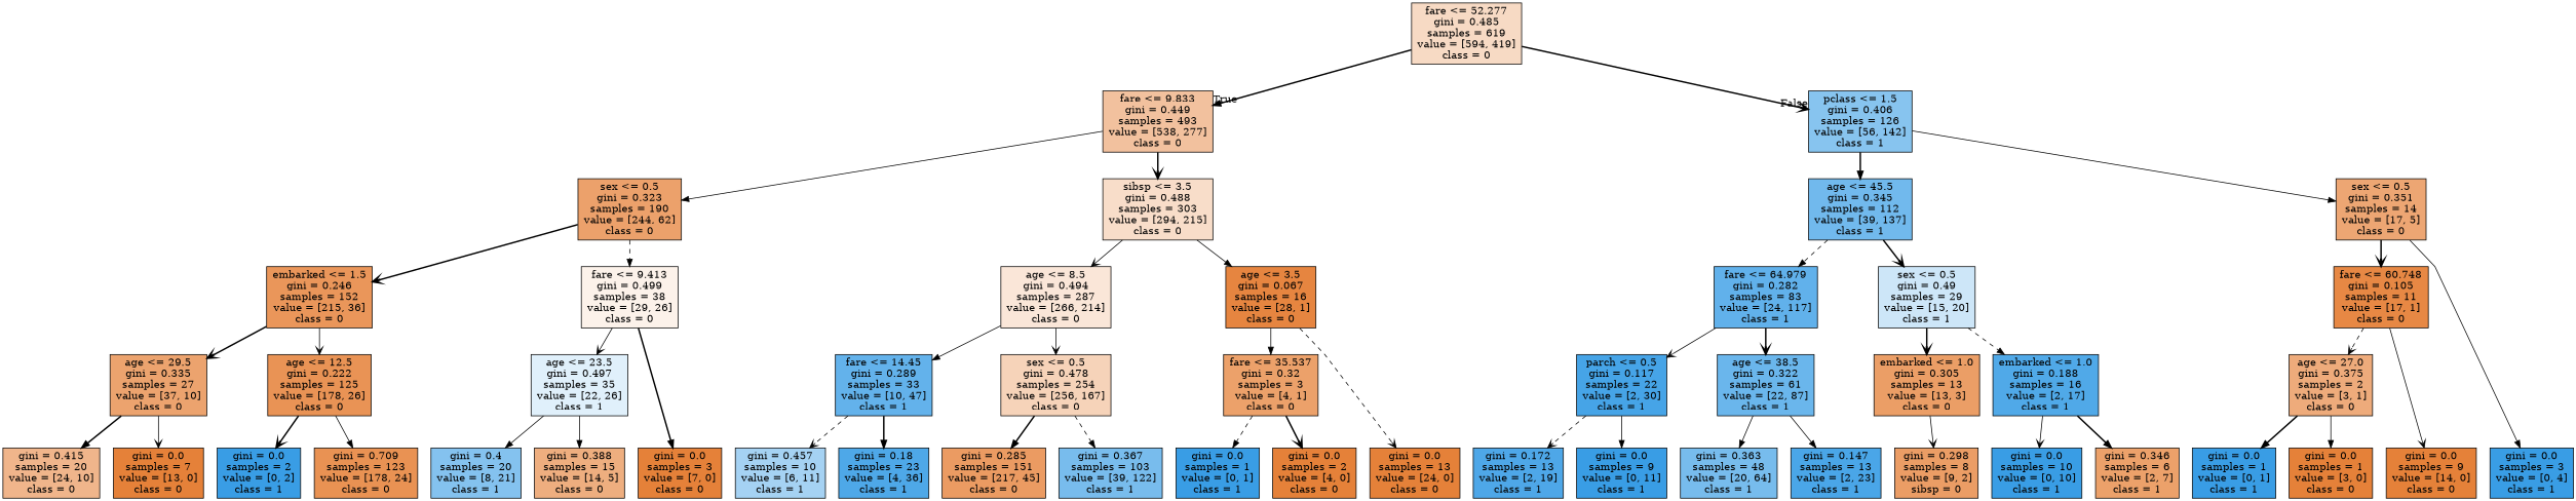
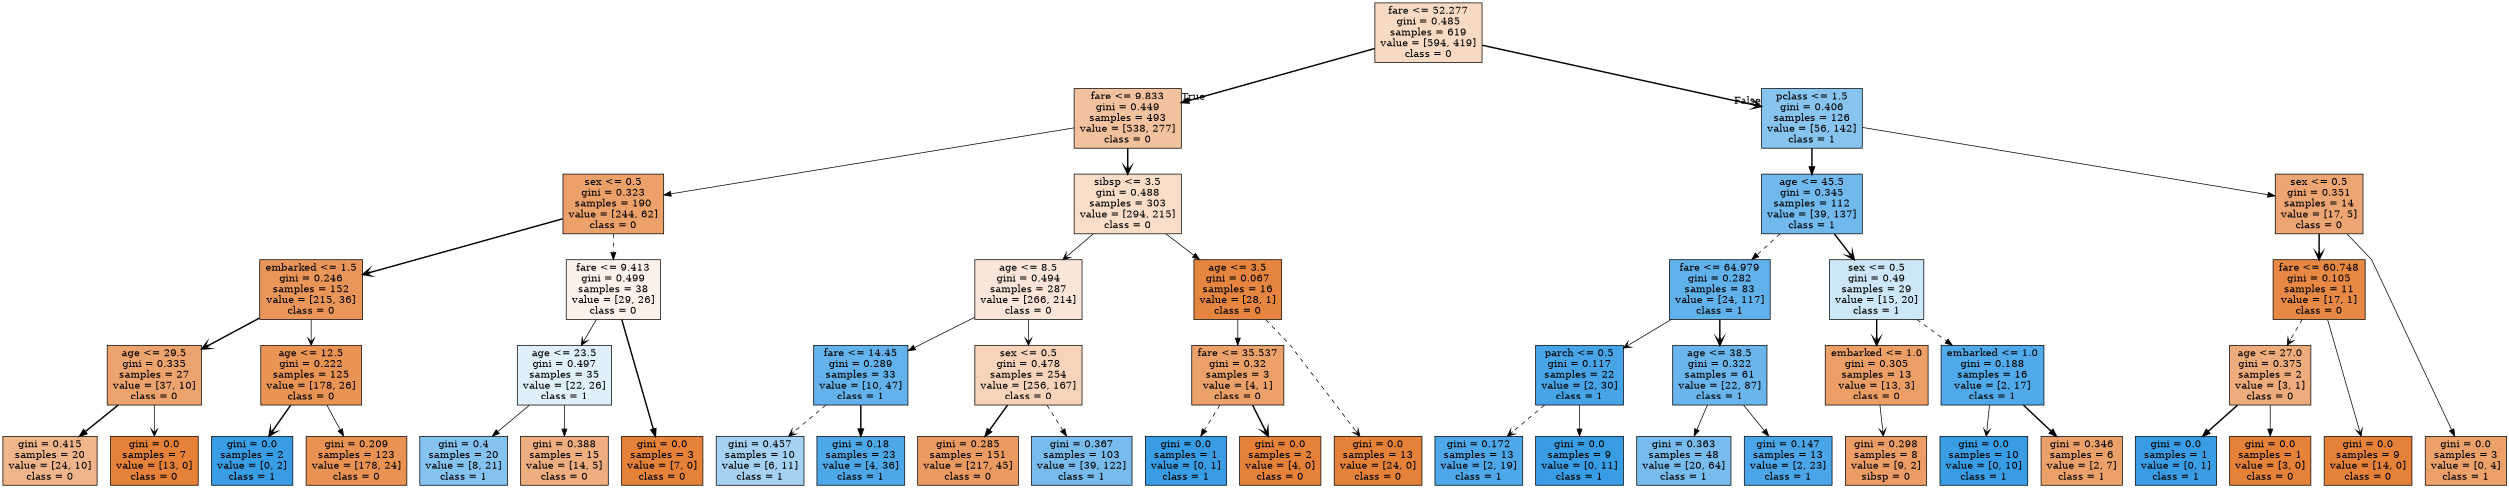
  digraph {
    ranksep=equally
    splines=polyline
    node [color=black fillcolor="#e58139ff" shape=box style=filled]
    edge [arrowhead=normal style=solid]
    n1 [fillcolor="#e581394b" label="fare <= 52.277\ngini = 0.485\nsamples = 619\nvalue = [594, 419]\nclass = 0"]
    n2 [fillcolor="#e581397c" label="fare <= 9.833\ngini = 0.449\nsamples = 493\nvalue = [538, 277]\nclass = 0"]
    n3 [fillcolor="#399de59a" label="pclass <= 1.5\ngini = 0.406\nsamples = 126\nvalue = [56, 142]\nclass = 1"]
    n4 [fillcolor="#e58139be" label="sex <= 0.5\ngini = 0.323\nsamples = 190\nvalue = [244, 62]\nclass = 0"]
    n5 [fillcolor="#e5813945" label="sibsp <= 3.5\ngini = 0.488\nsamples = 303\nvalue = [294, 215]\nclass = 0"]
    n6 [fillcolor="#399de5b6" label="age <= 45.5\ngini = 0.345\nsamples = 112\nvalue = [39, 137]\nclass = 1"]
    n7 [fillcolor="#e58139b4" label="sex <= 0.5\ngini = 0.351\nsamples = 14\nvalue = [17, 5]\nclass = 0"]
    n8 [fillcolor="#e58139d4" label="embarked <= 1.5\ngini = 0.246\nsamples = 152\nvalue = [215, 36]\nclass = 0"]
    n9 [fillcolor="#e581391a" label="fare <= 9.413\ngini = 0.499\nsamples = 38\nvalue = [29, 26]\nclass = 0"]
    n10 [fillcolor="#e5813932" label="age <= 8.5\ngini = 0.494\nsamples = 287\nvalue = [266, 214]\nclass = 0"]
    n11 [fillcolor="#e58139f6" label="age <= 3.5\ngini = 0.067\nsamples = 16\nvalue = [28, 1]\nclass = 0"]
    n12 [fillcolor="#399de5cb" label="fare <= 64.979\ngini = 0.282\nsamples = 83\nvalue = [24, 117]\nclass = 1"]
    n13 [fillcolor="#399de540" label="sex <= 0.5\ngini = 0.49\nsamples = 29\nvalue = [15, 20]\nclass = 1"]
    n14 [fillcolor="#e58139f0" label="fare <= 60.748\ngini = 0.105\nsamples = 11\nvalue = [17, 1]\nclass = 0"]
    n15 [fillcolor="#e58139ba" label="age <= 29.5\ngini = 0.335\nsamples = 27\nvalue = [37, 10]\nclass = 0"]
    n16 [fillcolor="#e58139da" label="age <= 12.5\ngini = 0.222\nsamples = 125\nvalue = [178, 26]\nclass = 0"]
    n17 [fillcolor="#399de527" label="age <= 23.5\ngini = 0.497\nsamples = 35\nvalue = [22, 26]\nclass = 1"]
    n18 [fillcolor="#399de5c9" label="fare <= 14.45\ngini = 0.289\nsamples = 33\nvalue = [10, 47]\nclass = 1"]
    n19 [fillcolor="#e5813959" label="sex <= 0.5\ngini = 0.478\nsamples = 254\nvalue = [256, 167]\nclass = 0"]
    n20 [fillcolor="#e58139bf" label="fare <= 35.537\ngini = 0.32\nsamples = 3\nvalue = [4, 1]\nclass = 0"]
    n21 [fillcolor="#399de5ee" label="parch <= 0.5\ngini = 0.117\nsamples = 22\nvalue = [2, 30]\nclass = 1"]
    n22 [fillcolor="#399de5bf" label="age <= 38.5\ngini = 0.322\nsamples = 61\nvalue = [22, 87]\nclass = 1"]
    n23 [fillcolor="#e58139c4" label="embarked <= 1.0\ngini = 0.305\nsamples = 13\nvalue = [13, 3]\nclass = 0"]
    n24 [fillcolor="#399de5e1" label="embarked <= 1.0\ngini = 0.188\nsamples = 16\nvalue = [2, 17]\nclass = 1"]
    n25 [fillcolor="#e58139aa" label="age <= 27.0\ngini = 0.375\nsamples = 2\nvalue = [3, 1]\nclass = 0"]
    n26 [fillcolor="#e5813995" label="gini = 0.415\nsamples = 20\nvalue = [24, 10]\nclass = 0"]
    n27 [label="gini = 0.0\nsamples = 7\nvalue = [13, 0]\nclass = 0"]
    n28 [fillcolor="#399de5ff" label="gini = 0.0\nsamples = 2\nvalue = [0, 2]\nclass = 1"]
-   n29 [fillcolor="#e58139dd" label="gini = 0.709\nsamples = 123\nvalue = [178, 24]\nclass = 0"]
+   n29 [fillcolor="#e58139dd" label="gini = 0.209\nsamples = 123\nvalue = [178, 24]\nclass = 0"]
    n30 [fillcolor="#399de59e" label="gini = 0.4\nsamples = 20\nvalue = [8, 21]\nclass = 1"]
    n31 [fillcolor="#e58139a4" label="gini = 0.388\nsamples = 15\nvalue = [14, 5]\nclass = 0"]
    n32 [label="gini = 0.0\nsamples = 3\nvalue = [7, 0]\nclass = 0"]
    n33 [fillcolor="#399de574" label="gini = 0.457\nsamples = 10\nvalue = [6, 11]\nclass = 1"]
    n34 [fillcolor="#399de5e3" label="gini = 0.18\nsamples = 23\nvalue = [4, 36]\nclass = 1"]
    n35 [fillcolor="#e58139ca" label="gini = 0.285\nsamples = 151\nvalue = [217, 45]\nclass = 0"]
    n36 [fillcolor="#399de5ad" label="gini = 0.367\nsamples = 103\nvalue = [39, 122]\nclass = 1"]
    n37 [fillcolor="#399de5ff" label="gini = 0.0\nsamples = 1\nvalue = [0, 1]\nclass = 1"]
    n38 [label="gini = 0.0\nsamples = 2\nvalue = [4, 0]\nclass = 0"]
    n39 [label="gini = 0.0\nsamples = 13\nvalue = [24, 0]\nclass = 0"]
    n40 [fillcolor="#399de5e4" label="gini = 0.172\nsamples = 13\nvalue = [2, 19]\nclass = 1"]
    n41 [fillcolor="#399de5ff" label="gini = 0.0\nsamples = 9\nvalue = [0, 11]\nclass = 1"]
    n42 [fillcolor="#399de5af" label="gini = 0.363\nsamples = 48\nvalue = [20, 64]\nclass = 1"]
    n43 [fillcolor="#399de5e9" label="gini = 0.147\nsamples = 13\nvalue = [2, 23]\nclass = 1"]
    n44 [fillcolor="#e58139c6" label="gini = 0.298\nsamples = 8\nvalue = [9, 2]\nsibsp = 0"]
    n45 [fillcolor="#399de5ff" label="gini = 0.0\nsamples = 10\nvalue = [0, 10]\nclass = 1"]
    n46 [fillcolor="#e58139bf" label="gini = 0.346\nsamples = 6\nvalue = [2, 7]\nclass = 1"]
    n47 [fillcolor="#399de5ff" label="gini = 0.0\nsamples = 1\nvalue = [0, 1]\nclass = 1"]
    n48 [label="gini = 0.0\nsamples = 1\nvalue = [3, 0]\nclass = 0"]
    n49 [label="gini = 0.0\nsamples = 9\nvalue = [14, 0]\nclass = 0"]
-   n50 [fillcolor="#399de5ff" label="gini = 0.0\nsamples = 3\nvalue = [0, 4]\nclass = 1"]
+   n50 [fillcolor="#e58139bf" label="gini = 0.0\nsamples = 3\nvalue = [0, 4]\nclass = 1"]
    subgraph sub_1 {
      rank=same
      n1
    }
    subgraph sub_2 {
      rank=same
      n2
      n3
    }
    subgraph sub_3 {
      rank=same
      n4
      n5
      n6
      n7
    }
    subgraph sub_4 {
      rank=same
      n8
      n9
      n10
      n11
      n12
      n13
      n14
    }
    subgraph sub_5 {
      rank=same
      n15
      n16
      n17
      n18
      n19
      n20
      n21
      n22
      n23
      n24
      n25
    }
    subgraph sub_6 {
      rank=same
      n26
      n27
      n28
      n29
      n30
      n31
      n32
      n33
      n34
      n35
      n36
      n37
      n38
      n39
      n40
      n41
      n42
      n43
      n44
      n45
      n46
      n47
      n48
      n49
      n50
    }
    n1 -> n2 [headlabel=True labelangle=45 labeldistance=2.5 style=bold]
    n1 -> n3 [arrowhead=vee headlabel=False labelangle=-45 labeldistance=2.5 style=bold]
    n2 -> n4
    n2 -> n5 [arrowhead=vee style=bold]
    n3 -> n6 [style=bold]
    n3 -> n7
    n4 -> n8 [arrowhead=vee style=bold]
    n4 -> n9 [style=dashed]
    n5 -> n10 [arrowhead=vee]
    n5 -> n11
    n6 -> n12 [style=dashed]
    n6 -> n13 [arrowhead=vee style=bold]
    n7 -> n14 [arrowhead=vee style=bold]
    n7 -> n50
    n8 -> n15 [arrowhead=vee style=bold]
    n8 -> n16 [arrowhead=vee]
    n9 -> n17 [arrowhead=vee]
    n9 -> n32 [style=bold]
    n10 -> n18
    n10 -> n19 [arrowhead=vee]
    n11 -> n20
    n11 -> n39 [arrowhead=vee style=dashed]
    n12 -> n21 [arrowhead=vee]
    n12 -> n22 [arrowhead=vee style=bold]
    n13 -> n23 [arrowhead=vee style=bold]
    n13 -> n24 [style=dashed]
    n14 -> n25 [arrowhead=vee style=dashed]
    n14 -> n49 [arrowhead=vee]
    n15 -> n26 [style=bold]
    n15 -> n27 [arrowhead=vee]
    n16 -> n28 [arrowhead=vee style=bold]
    n16 -> n29
    n17 -> n30
    n17 -> n31
    n18 -> n33 [arrowhead=vee style=dashed]
    n18 -> n34 [style=bold]
    n19 -> n35 [style=bold]
    n19 -> n36 [style=dashed]
    n20 -> n37 [style=dashed]
    n20 -> n38 [arrowhead=vee style=bold]
    n21 -> n40 [arrowhead=vee style=dashed]
    n21 -> n41
    n22 -> n42
    n22 -> n43
    n23 -> n44 [arrowhead=vee]
    n24 -> n45 [arrowhead=vee]
    n24 -> n46 [style=bold]
    n25 -> n47 [style=bold]
    n25 -> n48
  }
